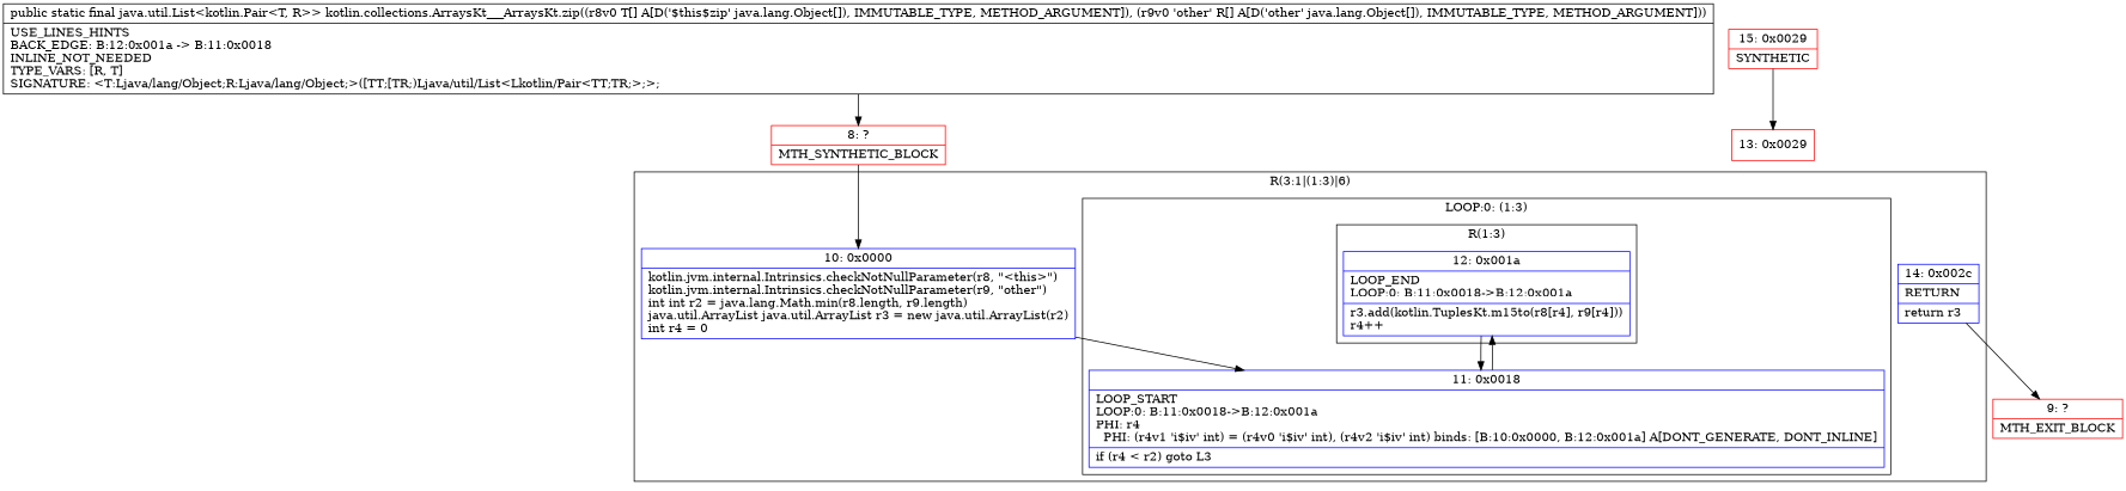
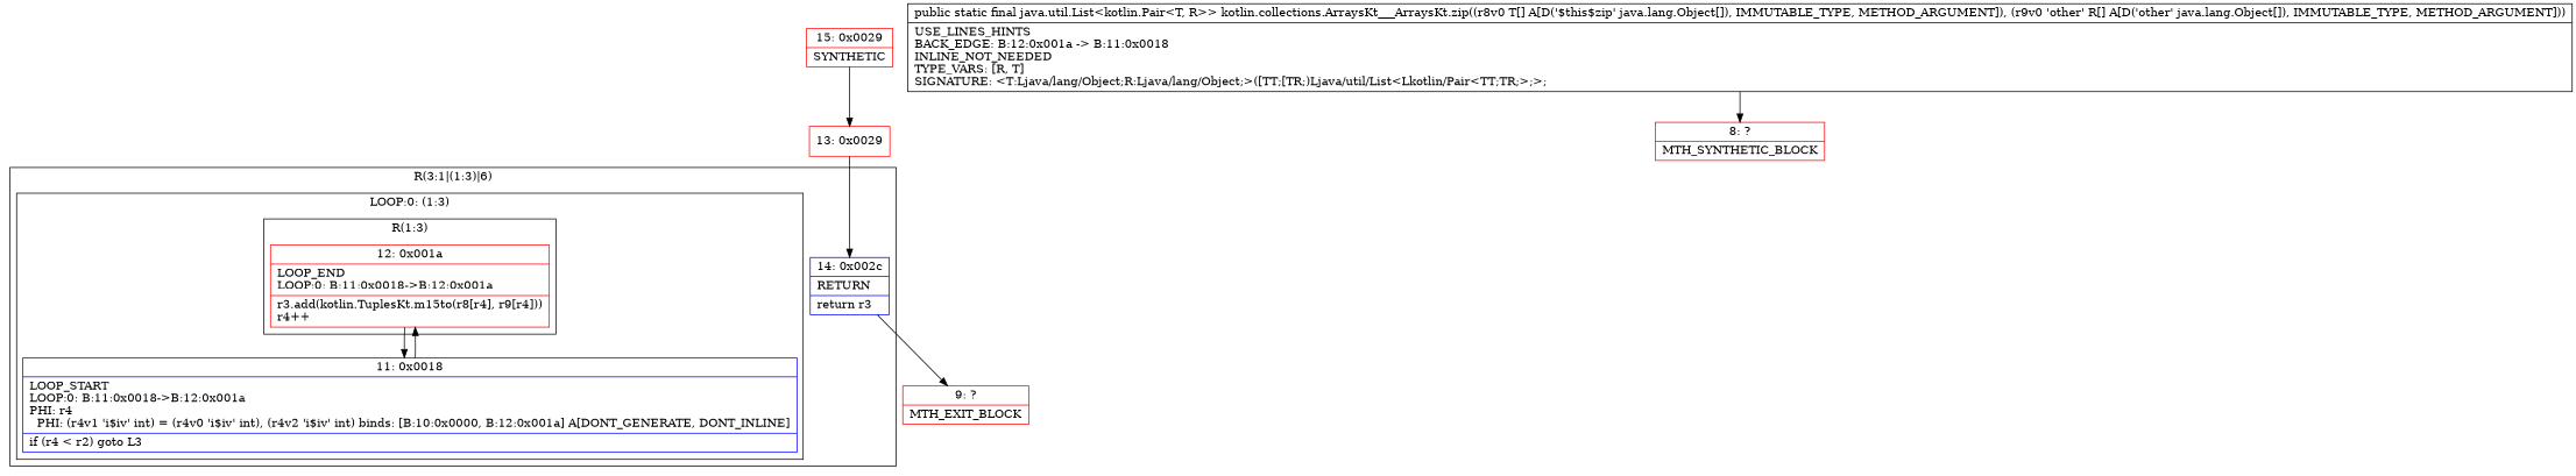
  digraph {
    node [color=blue shape=record]
-   n1 [label="{12\:\ 0x001a|LOOP_END\lLOOP:0: B:11:0x0018\-\>B:12:0x001a\l|r3.add(kotlin.TuplesKt.m15to(r8[r4], r9[r4]))\lr4++\l}"]
+   n1 [color=red label="{12\:\ 0x001a|LOOP_END\lLOOP:0: B:11:0x0018\-\>B:12:0x001a\l|r3.add(kotlin.TuplesKt.m15to(r8[r4], r9[r4]))\lr4++\l}"]
    n2 [label="{11\:\ 0x0018|LOOP_START\lLOOP:0: B:11:0x0018\-\>B:12:0x001a\lPHI: r4 \l  PHI: (r4v1 'i$iv' int) = (r4v0 'i$iv' int), (r4v2 'i$iv' int) binds: [B:10:0x0000, B:12:0x001a] A[DONT_GENERATE, DONT_INLINE]\l|if (r4 \< r2) goto L3\l}"]
-   n3 [label="{10\:\ 0x0000|kotlin.jvm.internal.Intrinsics.checkNotNullParameter(r8, \"\<this\>\")\lkotlin.jvm.internal.Intrinsics.checkNotNullParameter(r9, \"other\")\lint int r2 = java.lang.Math.min(r8.length, r9.length)\ljava.util.ArrayList java.util.ArrayList r3 = new java.util.ArrayList(r2)\lint r4 = 0\l}"]
    n4 [label="{14\:\ 0x002c|RETURN\l|return r3\l}"]
    n5 [color=red label="{9\:\ ?|MTH_EXIT_BLOCK\l}"]
    n6 [color=red label="{15\:\ 0x0029|SYNTHETIC\l}"]
    n7 [color=red label="{13\:\ 0x0029}"]
    n8 [color=red label="{8\:\ ?|MTH_SYNTHETIC_BLOCK\l}"]
    n9 [label="{public static final java.util.List\<kotlin.Pair\<T, R\>\> kotlin.collections.ArraysKt___ArraysKt.zip((r8v0 T[] A[D('$this$zip' java.lang.Object[]), IMMUTABLE_TYPE, METHOD_ARGUMENT]), (r9v0 'other' R[] A[D('other' java.lang.Object[]), IMMUTABLE_TYPE, METHOD_ARGUMENT]))  | USE_LINES_HINTS\lBACK_EDGE: B:12:0x001a \-\> B:11:0x0018\lINLINE_NOT_NEEDED\lTYPE_VARS: [R, T]\lSIGNATURE: \<T:Ljava\/lang\/Object;R:Ljava\/lang\/Object;\>([TT;[TR;)Ljava\/util\/List\<Lkotlin\/Pair\<TT;TR;\>;\>;\l}" color=""]
    subgraph cluster_1 {
      label="R(3:1|(1:3)|6)"
-     n3
      n4
      subgraph cluster_2 {
        label="LOOP:0: (1:3)"
        n2
        subgraph cluster_3 {
          label="R(1:3)"
          n1
        }
      }
    }
    n1 -> n2
    n2 -> n1
-   n3 -> n2
    n4 -> n5
    n6 -> n7
-   n8 -> n3
+   n7 -> n4
    n9 -> n8
  }
